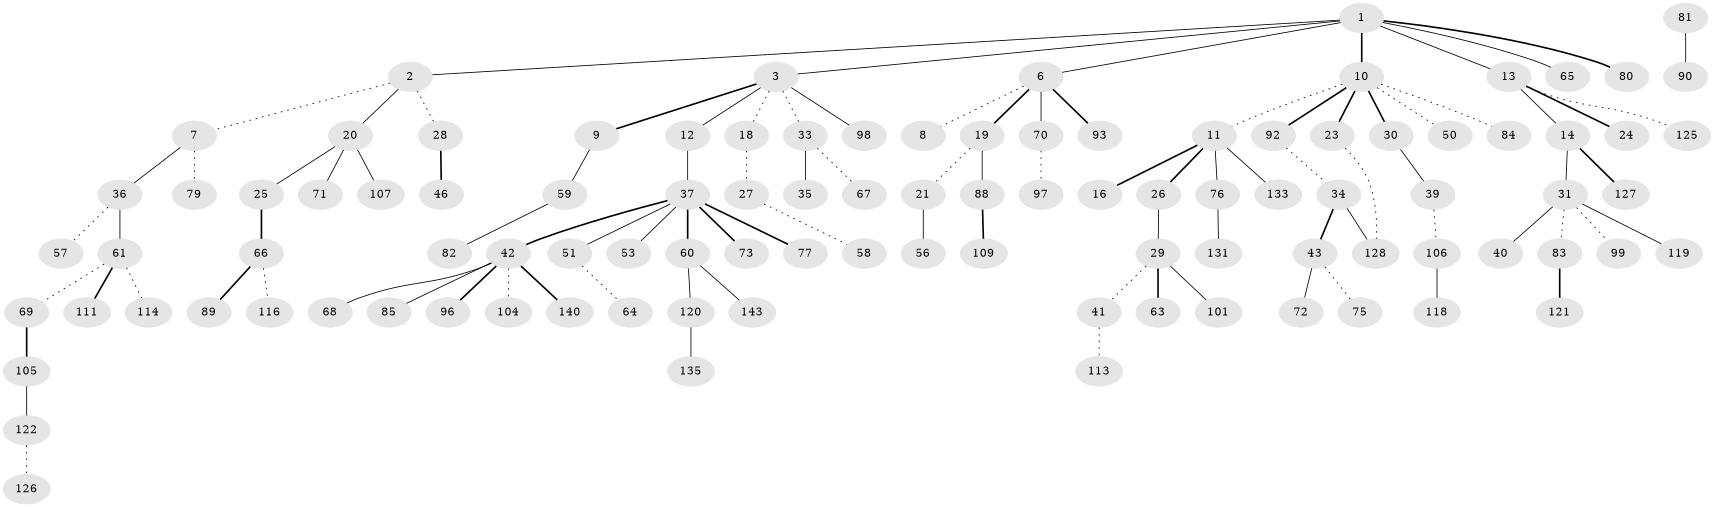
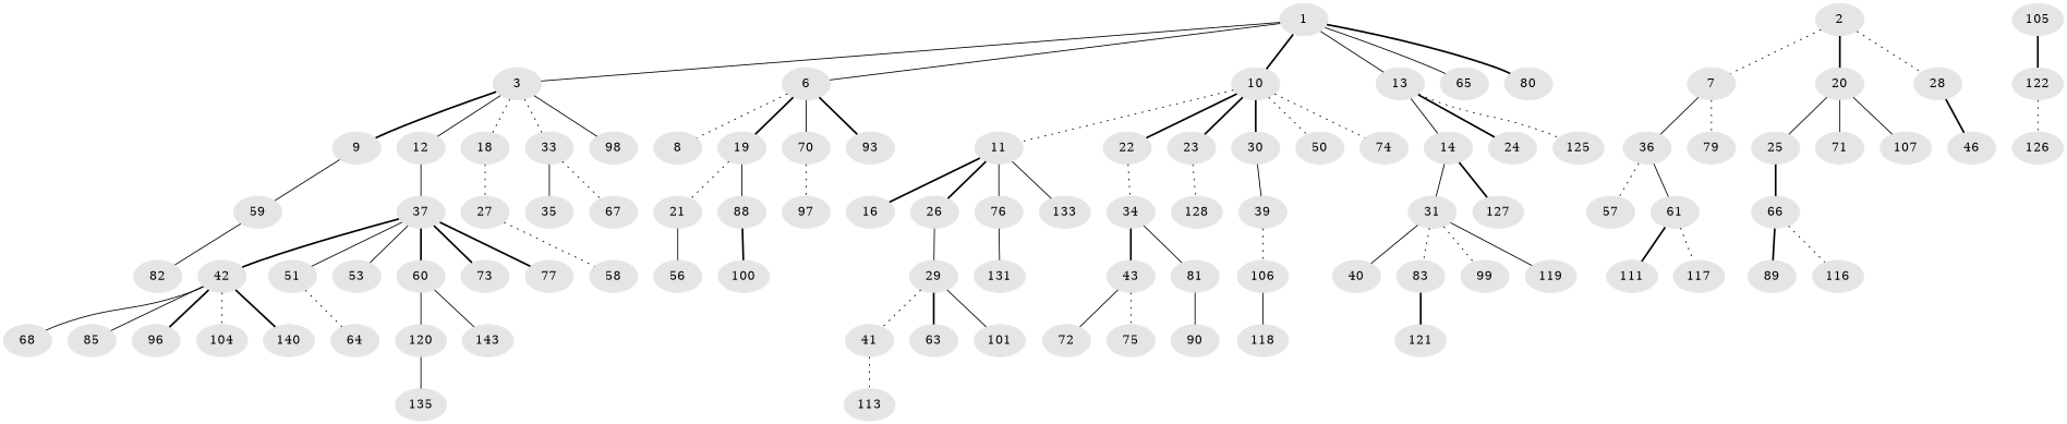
  graph {
    node [color=gray90 style=filled]
    edge [style=solid]
    1 [super="+138"]
    2 [super="+4"]
    3 [super="+5"]
    6 [super="+52"]
    10 [super="+15"]
    13 [super="+17"]
    65 [super="+94"]
    80
    7 [super="+141"]
    20 [super="+44"]
    28 [super="+54"]
    9
    12
    18
    33 [super="+49"]
    98
    8 [super="+78"]
    19
    70
    93
    11 [super="+55"]
-   22 [label=92]
+   22
    23
    30 [super="+86"]
    50 [super="+145"]
-   84
+   84 [label=74]
    14 [super="+112"]
    24
    125 [super="+142"]
    36 [super="+47"]
    79
    25
    71
    107
    46 [super="+144"]
    59 [super="+117"]
    37 [super="+38"]
    27
    35
    67
    21 [super="+139"]
    88
    97
    57 [super="+134"]
    61 [super="+109"]
    82
    16 [super="+115"]
    26
    76 [super="+91"]
    133
    34 [super="+102"]
    128
    39 [super="+137"]
    29 [super="+32"]
    131
    58 [super="+124"]
    42 [super="+45"]
    51
    53
    60 [super="+74"]
    73
    77 [super="+129"]
    31 [super="+62"]
    127
    40
    83
    99 [super="+136"]
    119
    56
-   100 [super="+108" label=109]
+   100 [super="+108"]
    66 [super="+87"]
    43 [super="+48"]
    81
    89
    116
    41 [super="+95"]
    63
    101
    113
    106
    121
    72
    75
    90
-   69
    111
-   114 [super="+130"]
+   114 [super="+130" label=117]
    68 [super="+103"]
    85 [super="+123"]
    96 [super="+132"]
    104
    140
    64 [super="+92"]
    120
    143
    118
    135
    105 [super="+110"]
    122
    126
-   1 -- 2
    1 -- 3
    1 -- 6
    1 -- 10 [style=bold]
    1 -- 13
    1 -- 65
    1 -- 80 [style=bold]
    2 -- 7 [style=dotted]
-   2 -- 20
+   2 -- 20 [style=bold]
    2 -- 28 [style=dotted]
    3 -- 9 [style=bold]
    3 -- 12
    3 -- 18 [style=dotted]
    3 -- 33 [style=dotted]
    3 -- 98
    6 -- 8 [style=dotted]
    6 -- 19 [style=bold]
    6 -- 70
    6 -- 93 [style=bold]
    10 -- 11 [style=dotted]
    10 -- 22 [style=bold]
    10 -- 23 [style=bold]
    10 -- 30 [style=bold]
    10 -- 50 [style=dotted]
    10 -- 84 [style=dotted]
    13 -- 14
    13 -- 24 [style=bold]
    13 -- 125 [style=dotted]
    7 -- 36
    7 -- 79 [style=dotted]
    20 -- 25
    20 -- 71
    20 -- 107
    28 -- 46 [style=bold]
    9 -- 59
    12 -- 37
    18 -- 27 [style=dotted]
    33 -- 35
    33 -- 67 [style=dotted]
    19 -- 21 [style=dotted]
    19 -- 88
    70 -- 97 [style=dotted]
    11 -- 16 [style=bold]
    11 -- 26 [style=bold]
    11 -- 76
    11 -- 133
    22 -- 34 [style=dotted]
    23 -- 128 [style=dotted]
    30 -- 39
    14 -- 31
    14 -- 127 [style=bold]
    36 -- 57 [style=dotted]
    36 -- 61
    25 -- 66 [style=bold]
    59 -- 82
    37 -- 42 [style=bold]
    37 -- 51
    37 -- 53
    37 -- 60 [style=bold]
    37 -- 73 [style=bold]
    37 -- 77 [style=bold]
    27 -- 58 [style=dotted]
    21 -- 56
    88 -- 100 [style=bold]
-   61 -- 69 [style=dotted]
    61 -- 111 [style=bold]
    61 -- 114 [style=dotted]
    26 -- 29
    76 -- 131
    34 -- 43 [style=bold]
-   34 -- 128
+   34 -- 81
    39 -- 106 [style=dotted]
    29 -- 41 [style=dotted]
    29 -- 63 [style=bold]
    29 -- 101
    42 -- 68
    42 -- 85
    42 -- 96 [style=bold]
    42 -- 104 [style=dotted]
    42 -- 140 [style=bold]
    51 -- 64 [style=dotted]
    60 -- 120
    60 -- 143
    31 -- 40
    31 -- 83 [style=dotted]
    31 -- 99 [style=dotted]
    31 -- 119
    83 -- 121 [style=bold]
    66 -- 89 [style=bold]
    66 -- 116 [style=dotted]
    43 -- 72
    43 -- 75 [style=dotted]
    81 -- 90
    41 -- 113 [style=dotted]
    106 -- 118
-   69 -- 105 [style=bold]
    120 -- 135
-   105 -- 122
+   105 -- 122 [style=bold]
    122 -- 126 [style=dotted]
  }
